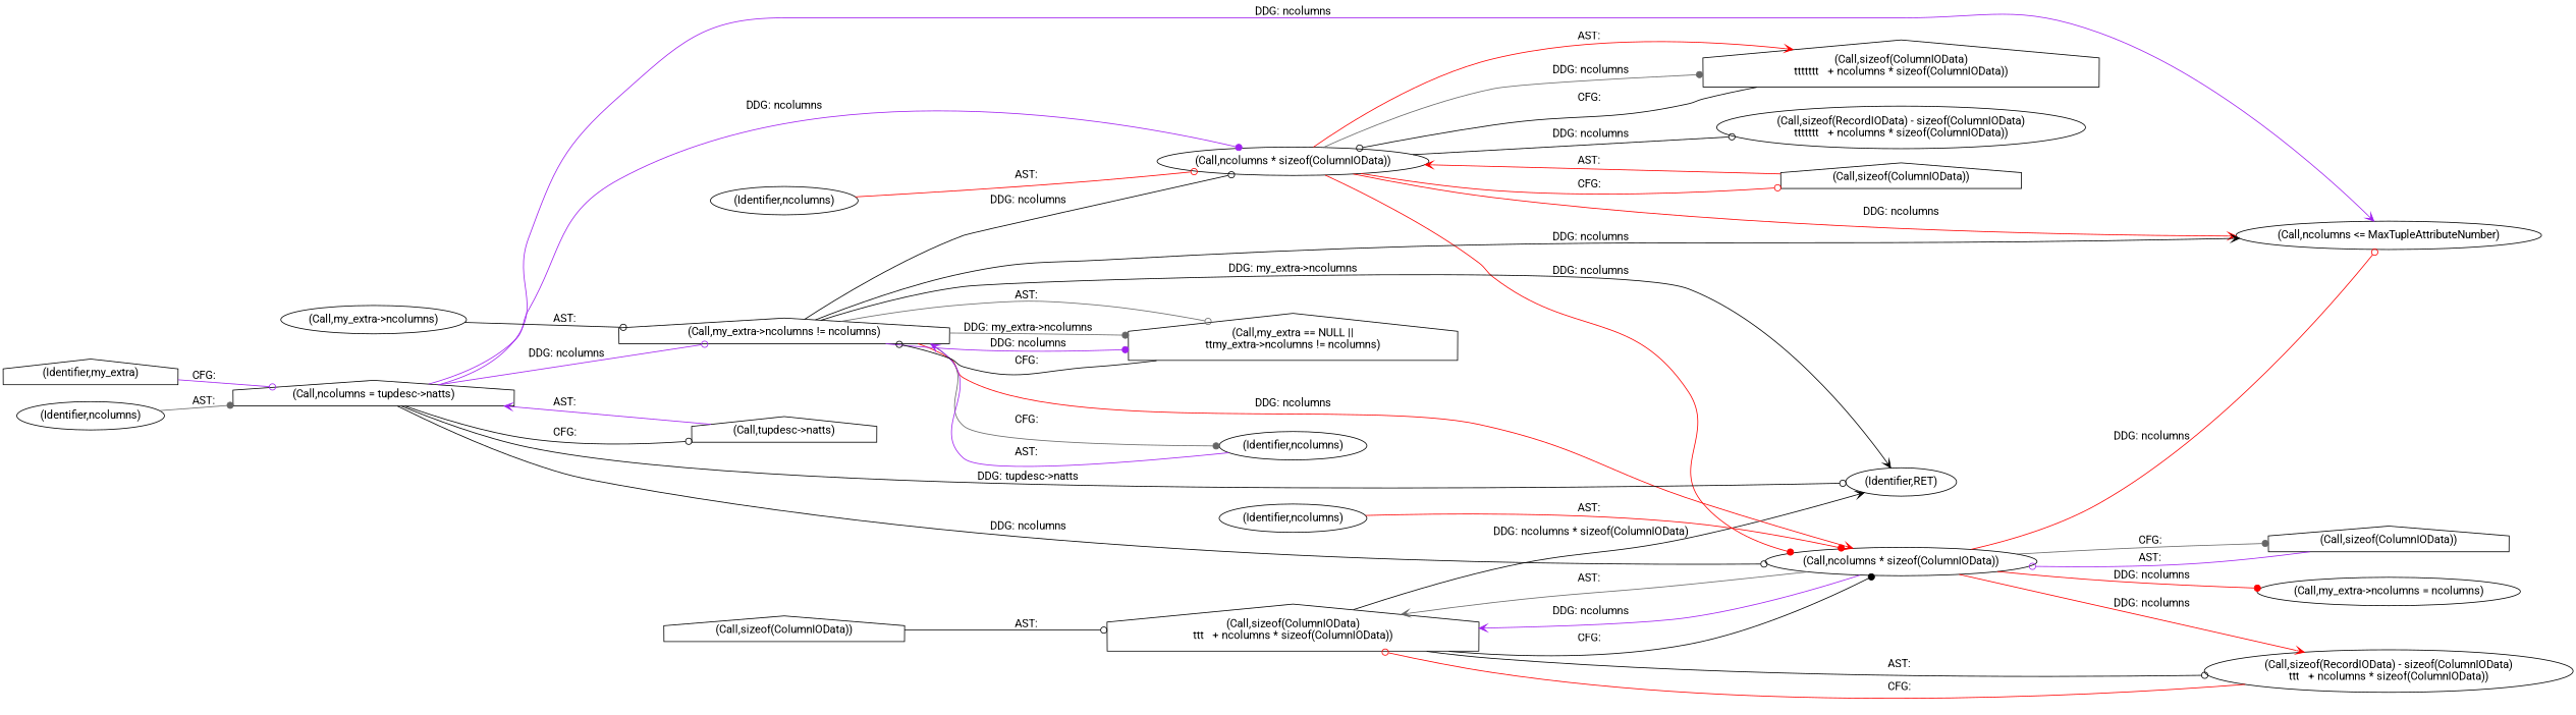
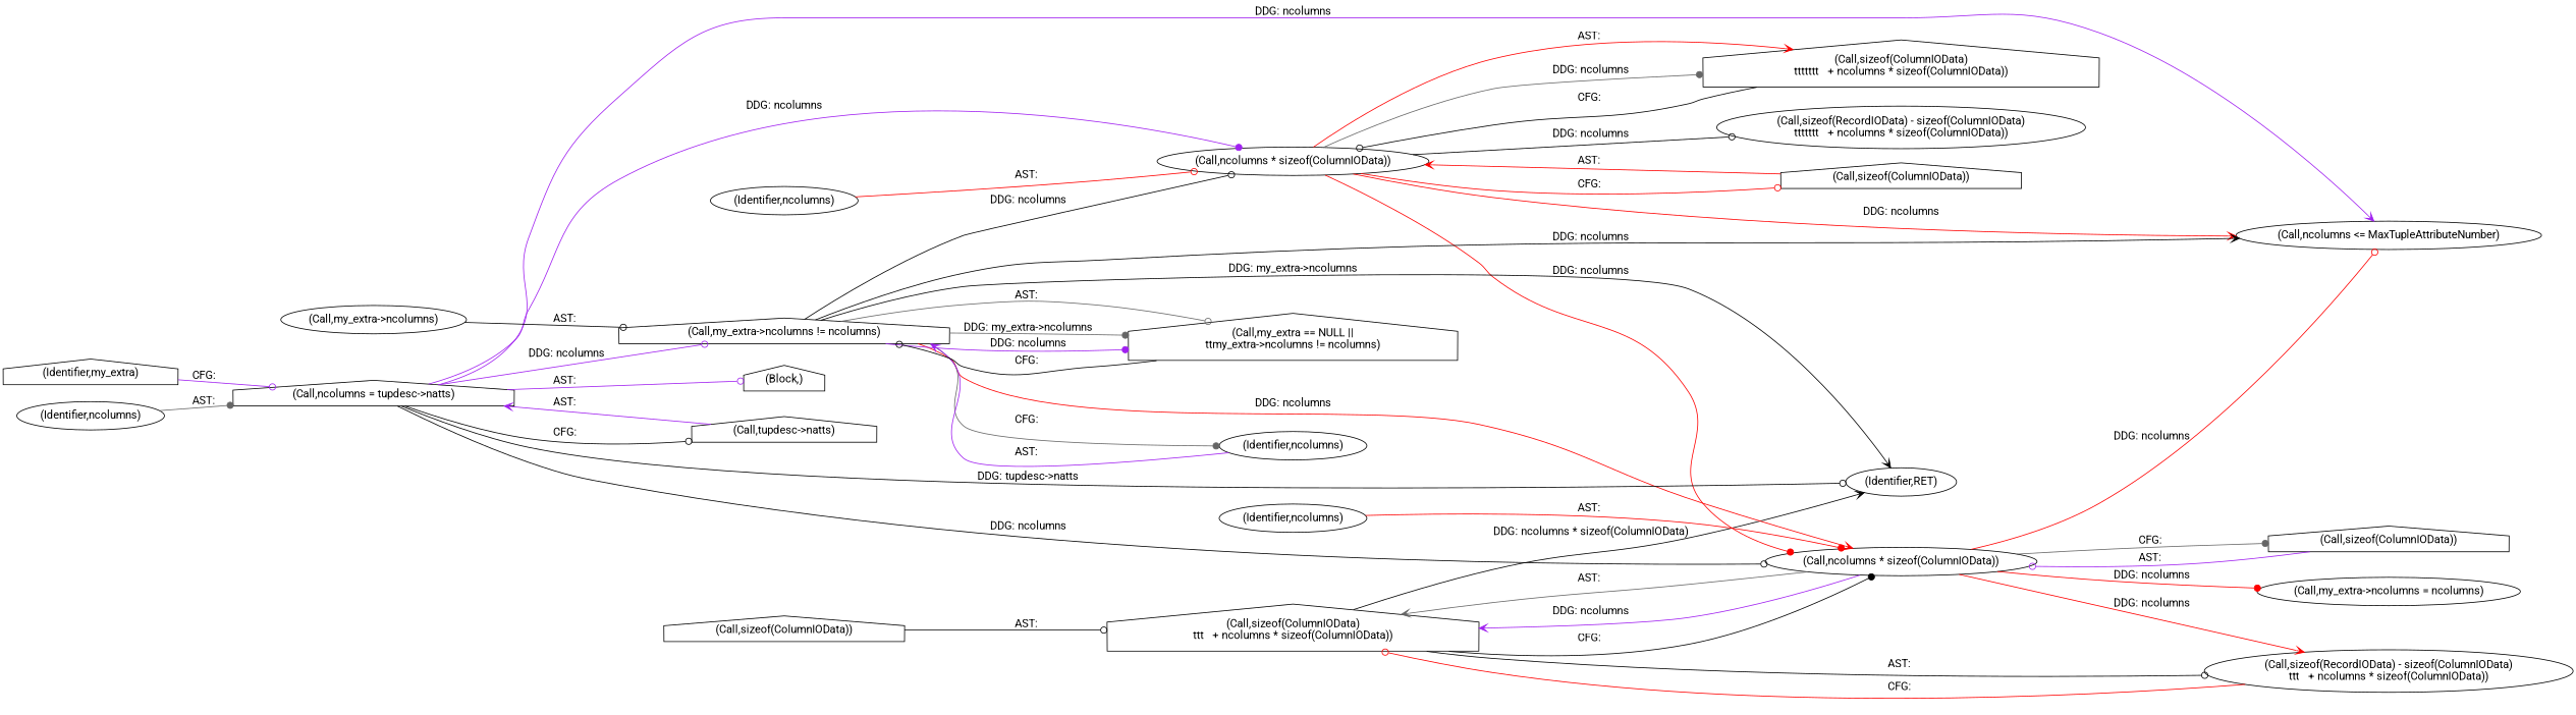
  digraph {
    fontname=Roboto
    rankdir=LR
    node [fontname=Roboto shape=ellipse]
    edge [arrowhead=odot color=black fontname=Roboto]
    n1 [label="(Call,sizeof(ColumnIOData)\n\t\t\t   + ncolumns * sizeof(ColumnIOData))" shape=house]
    n2 [label="(Call,ncolumns * sizeof(ColumnIOData))"]
    n3 [label="(Call,sizeof(RecordIOData) - sizeof(ColumnIOData)\n\t\t\t   + ncolumns * sizeof(ColumnIOData))"]
    n4 [label="(Identifier,RET)"]
    n5 [label="(Call,sizeof(ColumnIOData))" shape=house]
    n6 [label="(Call,my_extra->ncolumns = ncolumns)"]
    n7 [label="(Call,ncolumns <= MaxTupleAttributeNumber)"]
    n8 [label="(Call,ncolumns * sizeof(ColumnIOData))"]
    n9 [label="(Call,sizeof(RecordIOData) - sizeof(ColumnIOData)\n\t\t\t\t\t\t\t   + ncolumns * sizeof(ColumnIOData))"]
    n10 [label="(Call,sizeof(ColumnIOData))" shape=house]
    n11 [label="(Call,sizeof(ColumnIOData)\n\t\t\t\t\t\t\t   + ncolumns * sizeof(ColumnIOData))" shape=house]
    n12 [label="(Call,my_extra->ncolumns != ncolumns)" shape=house]
    n13 [label="(Identifier,ncolumns)"]
    n14 [label="(Call,my_extra == NULL ||\n\t\tmy_extra->ncolumns != ncolumns)" shape=house]
    n15 [label="(Call,ncolumns = tupdesc->natts)" shape=house]
    n16 [label="(Call,tupdesc->natts)" shape=house]
+   n17 [label="(Block,)" shape=house]
    n18 [label="(Identifier,ncolumns)"]
    n19 [label="(Call,my_extra->ncolumns)"]
    n20 [label="(Call,sizeof(ColumnIOData))" shape=house]
    n21 [label="(Identifier,ncolumns)"]
    n22 [label="(Identifier,my_extra)" shape=house]
    n23 [label="(Identifier,ncolumns)"]
    n1 -> n2 [arrowhead=dot label="CFG: "]
    n1 -> n3 [label="AST: "]
    n1 -> n4 [arrowhead=vee label="DDG: ncolumns * sizeof(ColumnIOData)"]
    n2 -> n1 [arrowhead=vee color=gray40 label="AST: "]
    n2 -> n1 [arrowhead=vee color=purple label="DDG: ncolumns"]
    n2 -> n3 [arrowhead=vee color=red label="DDG: ncolumns"]
    n2 -> n5 [arrowhead=dot color=gray40 label="CFG: "]
    n2 -> n6 [arrowhead=dot color=red label="DDG: ncolumns"]
    n2 -> n7 [color=red label="DDG: ncolumns"]
    n3 -> n1 [color=red label="CFG: "]
    n5 -> n2 [color=purple label="AST: "]
    n8 -> n2 [arrowhead=dot color=red label="DDG: ncolumns"]
    n8 -> n7 [arrowhead=vee color=red label="DDG: ncolumns"]
    n8 -> n9 [label="DDG: ncolumns"]
    n8 -> n10 [color=red label="CFG: "]
    n8 -> n11 [arrowhead=vee color=red label="AST: "]
    n8 -> n11 [arrowhead=dot color=gray40 label="DDG: ncolumns"]
    n10 -> n8 [arrowhead=vee color=red label="AST: "]
    n11 -> n8 [label="CFG: "]
    n12 -> n2 [arrowhead=vee color=red label="DDG: ncolumns"]
    n12 -> n4 [arrowhead=vee label="DDG: my_extra->ncolumns"]
    n12 -> n7 [arrowhead=vee label="DDG: ncolumns"]
    n12 -> n8 [label="DDG: ncolumns"]
    n12 -> n13 [arrowhead=dot color=gray40 label="CFG: "]
    n12 -> n14 [color=gray40 label="AST: "]
    n12 -> n14 [arrowhead=dot color=gray40 label="DDG: my_extra->ncolumns"]
    n12 -> n14 [arrowhead=dot color=purple label="DDG: ncolumns"]
    n13 -> n12 [arrowhead=vee color=purple label="AST: "]
    n14 -> n12 [label="CFG: "]
    n15 -> n2 [label="DDG: ncolumns"]
    n15 -> n4 [label="DDG: tupdesc->natts"]
    n15 -> n7 [arrowhead=vee color=purple label="DDG: ncolumns"]
    n15 -> n8 [arrowhead=dot color=purple label="DDG: ncolumns"]
    n15 -> n12 [color=purple label="DDG: ncolumns"]
    n15 -> n16 [label="CFG: "]
+   n15 -> n17 [color=purple label="AST: "]
    n16 -> n15 [arrowhead=vee color=purple label="AST: "]
    n18 -> n2 [arrowhead=dot color=red label="AST: "]
    n19 -> n12 [label="AST: "]
    n20 -> n1 [label="AST: "]
    n21 -> n8 [color=red label="AST: "]
    n22 -> n15 [color=purple label="CFG: "]
    n23 -> n15 [arrowhead=dot color=gray40 label="AST: "]
  }
